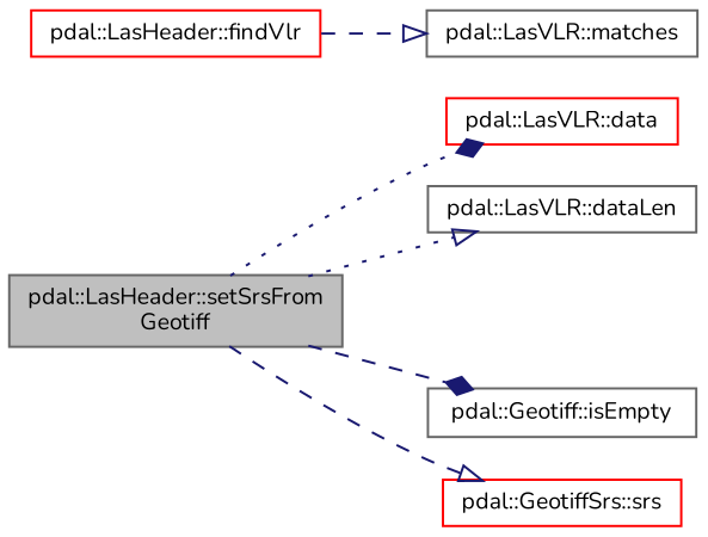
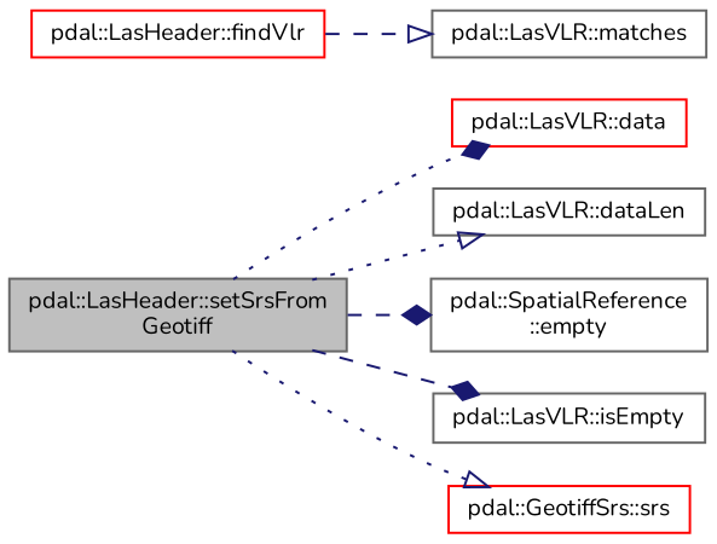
  digraph {
    fontname=Nunito
    rankdir=LR
    node [color=gray40 fillcolor=white fontname=Nunito fontsize=10 shape=record style=filled]
    edge [arrowhead=diamond color=midnightblue fontname=Nunito fontsize=10 labelfontname=Helvetica labelfontsize=10 style=dashed]
    n1 [fillcolor=grey75 fontcolor=black height=0.2 label="pdal::LasHeader::setSrsFrom\lGeotiff" width=0.4]
    n2 [color=red height=0.2 label="pdal::LasVLR::data" width=0.4]
    n3 [height=0.2 label="pdal::LasVLR::dataLen" width=0.4]
-   n5 [height=0.2 label="pdal::Geotiff::isEmpty" width=0.4]
+   n4 [height=0.2 label="pdal::SpatialReference\l::empty" width=0.4]
+   n5 [height=0.2 label="pdal::LasVLR::isEmpty" width=0.4]
    n6 [color=red height=0.2 label="pdal::GeotiffSrs::srs" width=0.4]
    n7 [color=red height=0.2 label="pdal::LasHeader::findVlr" width=0.4]
    n8 [height=0.2 label="pdal::LasVLR::matches" width=0.4]
    n1 -> n2 [style=dotted]
    n1 -> n3 [arrowhead=onormal style=dotted]
+   n1 -> n4
    n1 -> n5
-   n1 -> n6 [arrowhead=onormal]
+   n1 -> n6 [arrowhead=onormal style=dotted]
    n7 -> n8 [arrowhead=onormal]
  }
